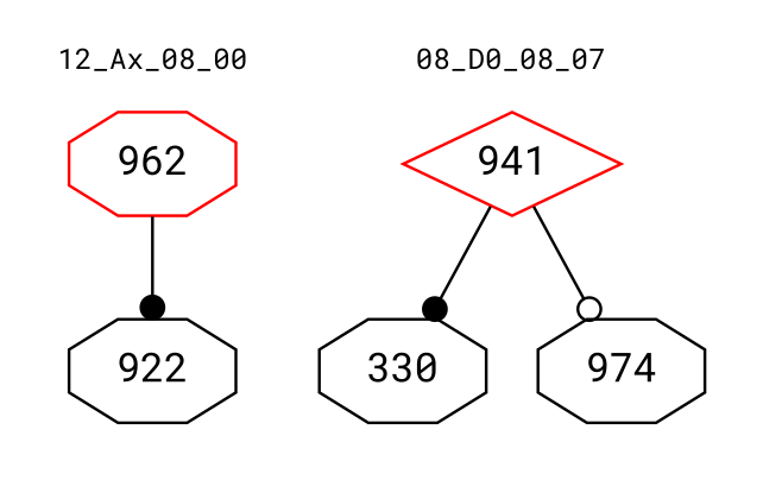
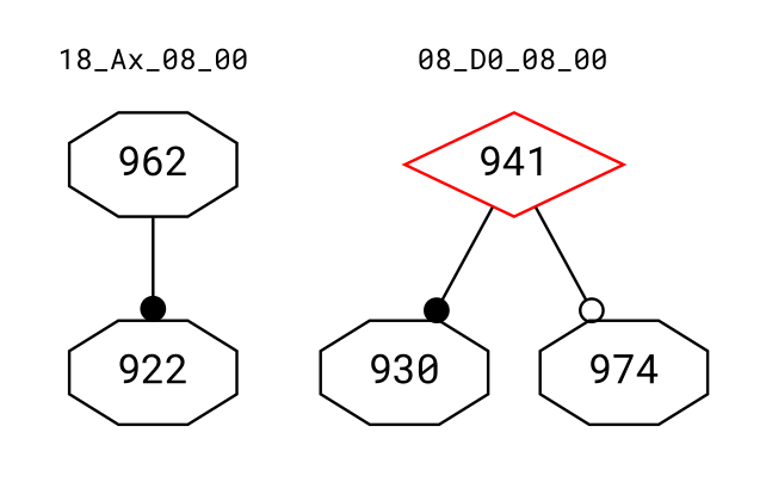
  digraph {
    fontname="Roboto Mono"
    node [color=black fontname="Roboto Mono" shape=octagon]
    edge [arrowhead=dot color=black fontname="Roboto Mono" style=solid]
-   n1 [color=red label=962]
+   n1 [label=962]
    n2 [label=922]
    n3 [color=red label=941 shape=diamond]
-   n4 [label=330]
+   n4 [label=930]
    n5 [label=974]
    subgraph cluster_1 {
      color=white
      fontsize=10
-     label="12_Ax_08_00"
+     label="18_Ax_08_00"
      n1
      n2
    }
    subgraph cluster_2 {
      color=white
      fontsize=10
-     label="08_D0_08_07"
+     label="08_D0_08_00"
      n3
      n4
      n5
    }
    n1 -> n2
    n3 -> n4
    n3 -> n5 [arrowhead=odot]
  }
